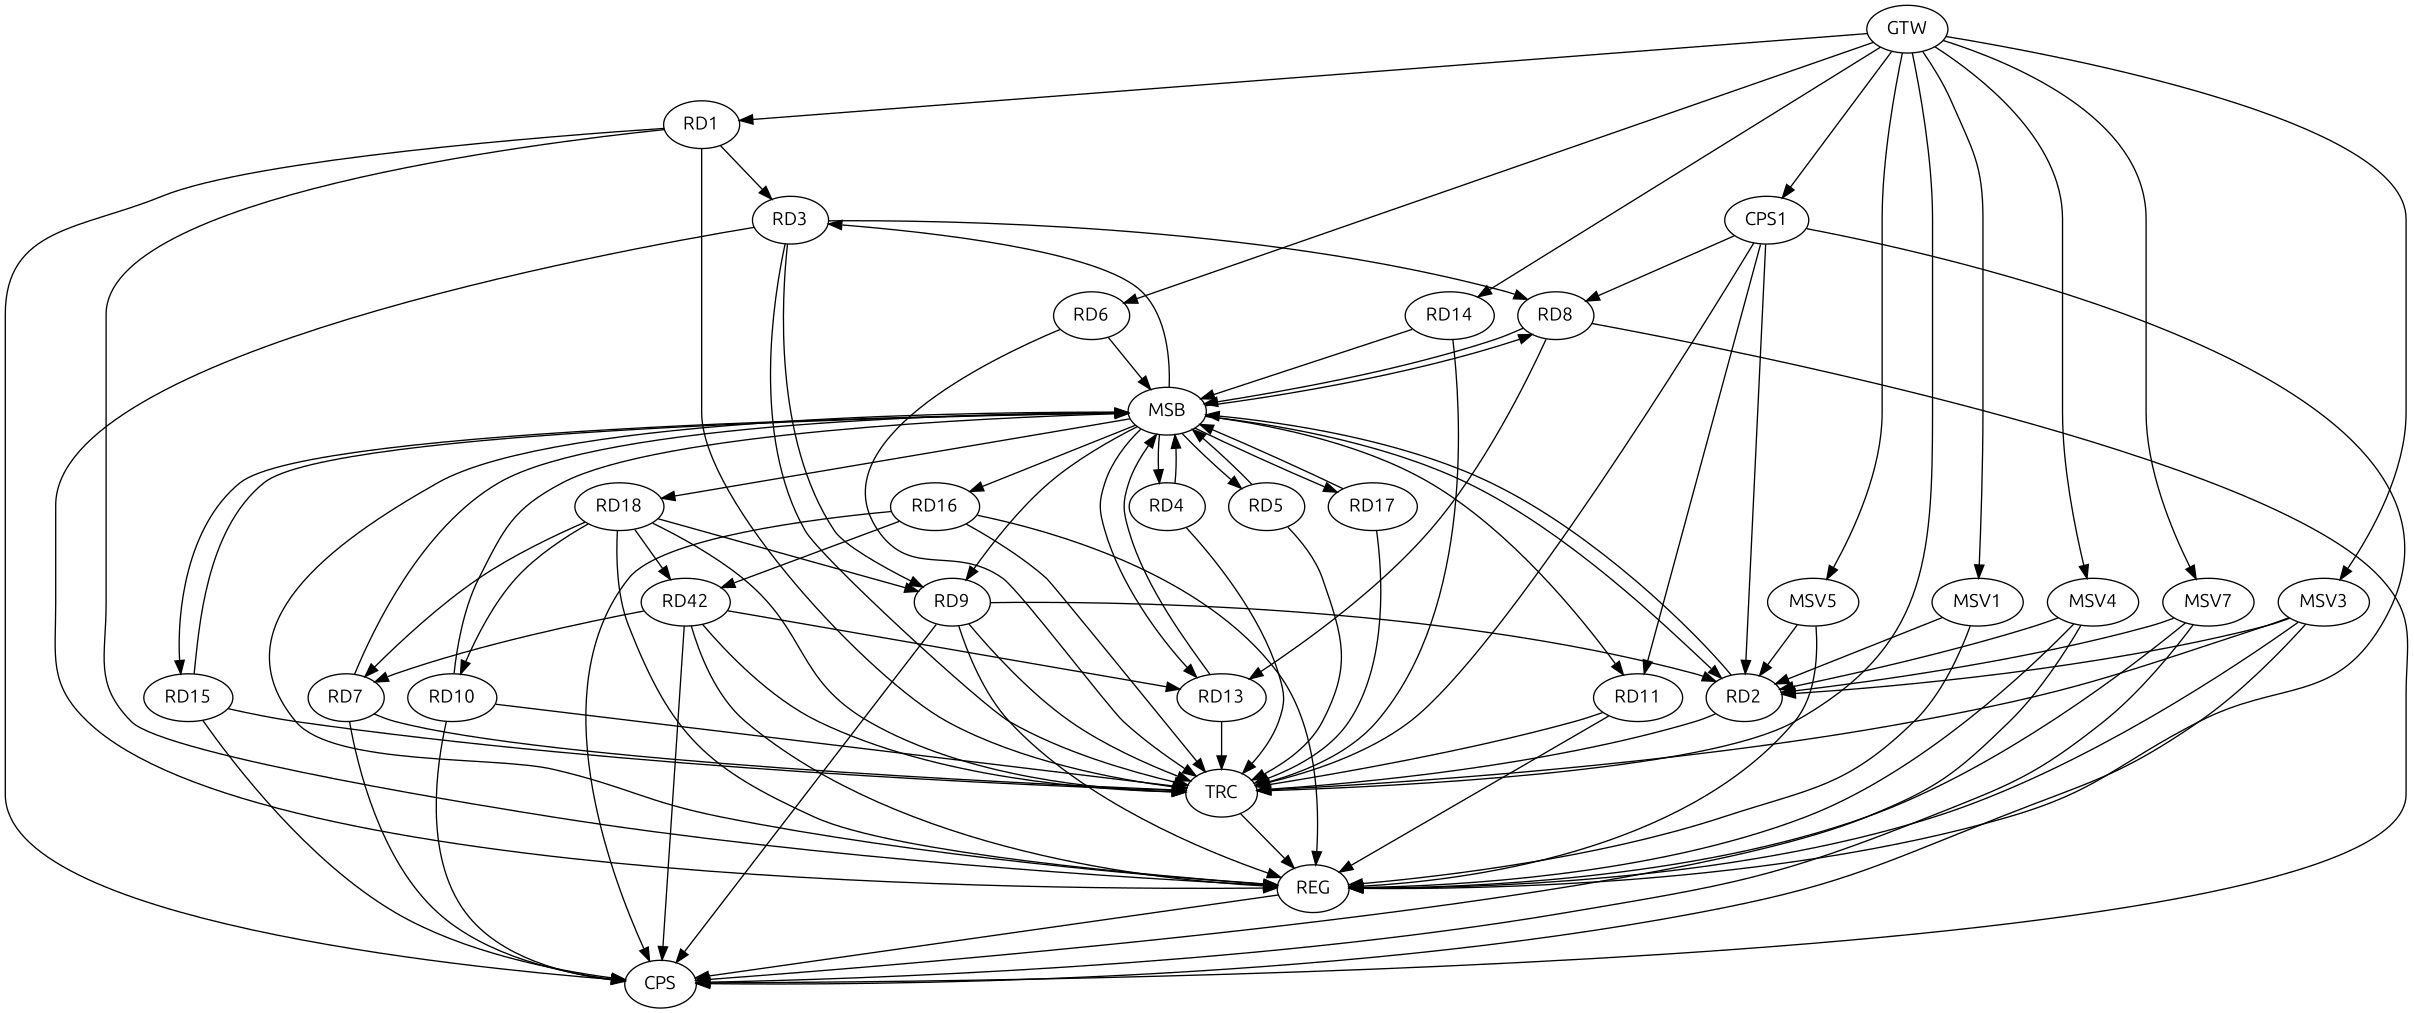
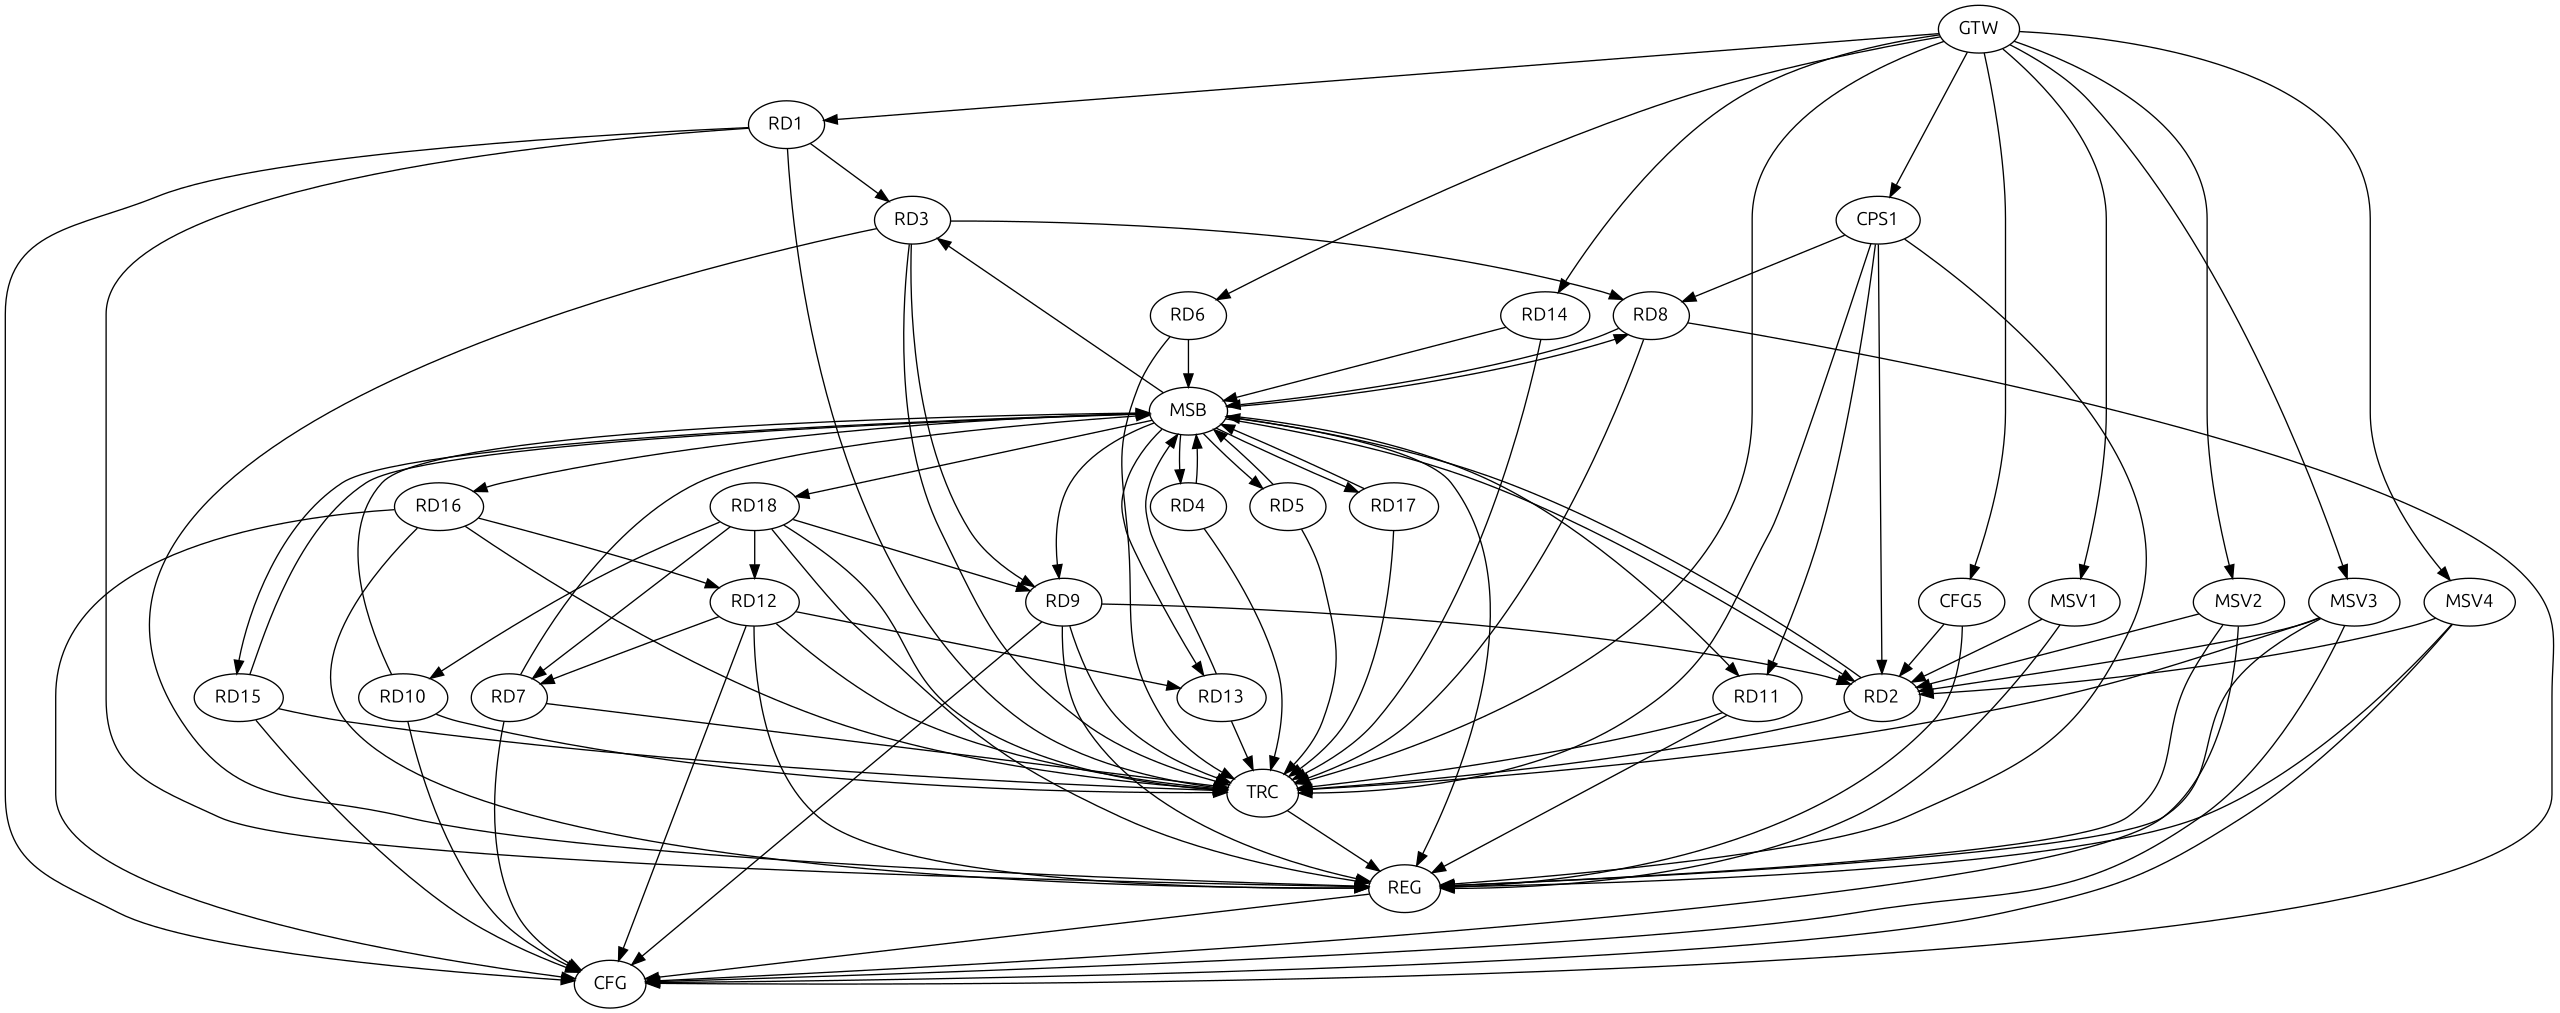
  strict digraph {
    fontname=Ubuntu
    node [fontname=Ubuntu]
    edge [fontname=Ubuntu]
    n1 [label=RD1]
    n2 [label=RD3]
    n3 [label=REG]
-   n4 [label=CPS]
+   n4 [label=CFG]
    n5 [label=TRC]
    n6 [label=RD8]
    n7 [label=RD9]
    n8 [label=RD2]
    n9 [label=MSB]
    n10 [label=RD4]
    n11 [label=RD5]
    n12 [label=RD11]
    n13 [label=RD13]
    n14 [label=RD15]
    n15 [label=RD16]
    n16 [label=RD17]
    n17 [label=RD18]
    n18 [label=RD6]
    n19 [label=RD7]
    n20 [label=RD10]
-   n21 [label=RD42]
+   n21 [label=RD12]
    n22 [label=RD14]
    n23 [label=CPS1]
    n24 [label=GTW]
    n25 [label=MSV1]
-   n26 [label=MSV7]
+   n26 [label=MSV2]
    n27 [label=MSV3]
    n28 [label=MSV4]
-   n29 [label=MSV5]
+   n29 [label=CFG5]
    n1 -> n2
    n1 -> n3
    n1 -> n4
    n1 -> n5
    n2 -> n3
    n2 -> n5
    n2 -> n6
    n2 -> n7
    n3 -> n4
    n5 -> n3
    n6 -> n4
-   n6 -> n13
+   n6 -> n5
    n6 -> n9
    n7 -> n3
    n7 -> n4
    n7 -> n5
    n7 -> n8
    n8 -> n5
    n8 -> n9
    n9 -> n2
    n9 -> n3
    n9 -> n6
    n9 -> n7
    n9 -> n8
    n9 -> n10
    n9 -> n11
    n9 -> n12
    n9 -> n13
    n9 -> n14
    n9 -> n15
    n9 -> n16
    n9 -> n17
    n10 -> n5
    n10 -> n9
    n11 -> n5
    n11 -> n9
    n12 -> n3
    n12 -> n5
    n13 -> n5
    n13 -> n9
    n14 -> n4
    n14 -> n5
    n14 -> n9
    n15 -> n3
    n15 -> n4
    n15 -> n5
    n15 -> n21
    n16 -> n5
    n16 -> n9
    n17 -> n3
    n17 -> n5
    n17 -> n7
    n17 -> n19
    n17 -> n20
    n17 -> n21
    n18 -> n5
    n18 -> n9
    n19 -> n4
    n19 -> n5
    n19 -> n9
    n20 -> n4
    n20 -> n5
    n20 -> n9
    n21 -> n3
    n21 -> n4
    n21 -> n5
    n21 -> n13
    n21 -> n19
    n22 -> n5
    n22 -> n9
    n23 -> n3
    n23 -> n5
    n23 -> n6
    n23 -> n8
    n23 -> n12
    n24 -> n1
    n24 -> n5
    n24 -> n18
    n24 -> n22
    n24 -> n23
    n24 -> n25
    n24 -> n26
    n24 -> n27
    n24 -> n28
    n24 -> n29
    n25 -> n3
    n25 -> n8
    n26 -> n3
    n26 -> n4
    n26 -> n8
    n27 -> n3
    n27 -> n4
    n27 -> n5
    n27 -> n8
    n28 -> n3
    n28 -> n4
    n28 -> n8
    n29 -> n3
    n29 -> n8
  }
